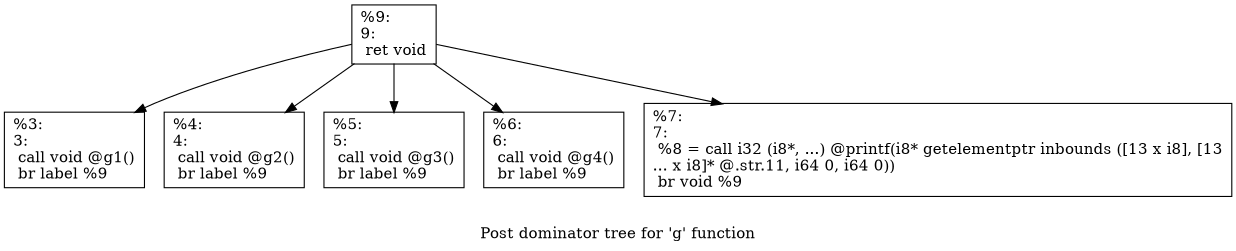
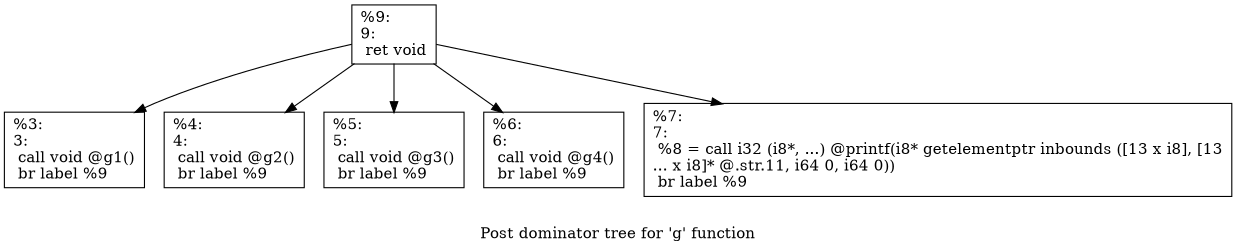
  digraph {
    label="Post dominator tree for 'g' function"
    node [shape=record]
    n1 [label="{%9:\l9:                                                \l  ret void\l}"]
    n2 [label="{%3:\l3:                                                \l  call void @g1()\l  br label %9\l}"]
    n3 [label="{%4:\l4:                                                \l  call void @g2()\l  br label %9\l}"]
    n4 [label="{%5:\l5:                                                \l  call void @g3()\l  br label %9\l}"]
    n5 [label="{%6:\l6:                                                \l  call void @g4()\l  br label %9\l}"]
-   n6 [label="{%7:\l7:                                                \l  %8 = call i32 (i8*, ...) @printf(i8* getelementptr inbounds ([13 x i8], [13\l... x i8]* @.str.11, i64 0, i64 0))\l  br void %9\l}"]
+   n6 [label="{%7:\l7:                                                \l  %8 = call i32 (i8*, ...) @printf(i8* getelementptr inbounds ([13 x i8], [13\l... x i8]* @.str.11, i64 0, i64 0))\l  br label %9\l}"]
    n1 -> n2
    n1 -> n3
    n1 -> n4
    n1 -> n5
    n1 -> n6
  }
